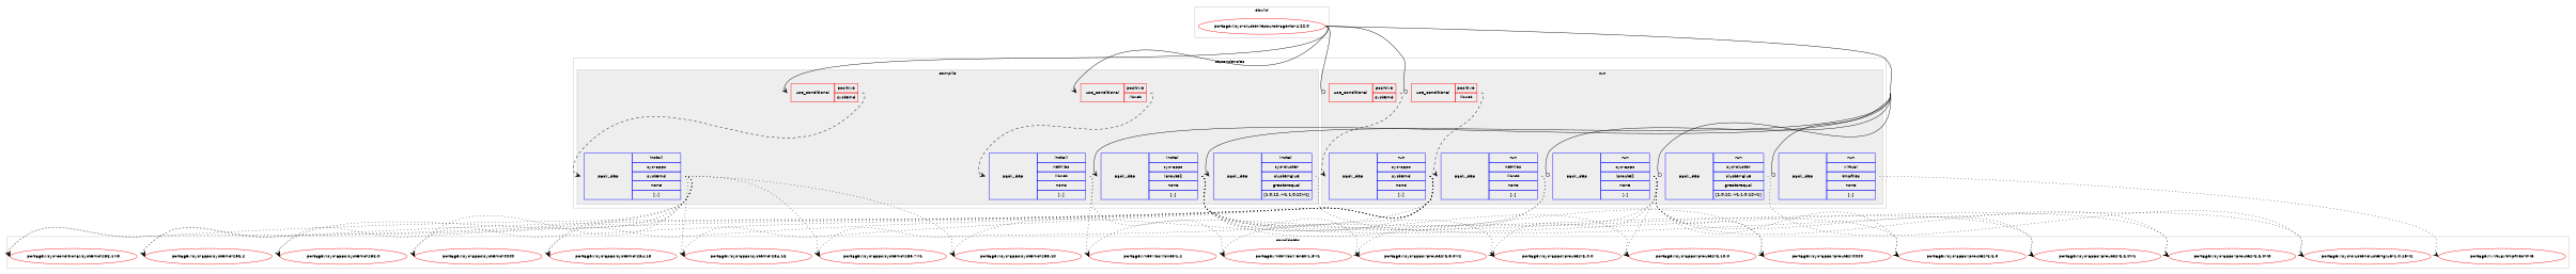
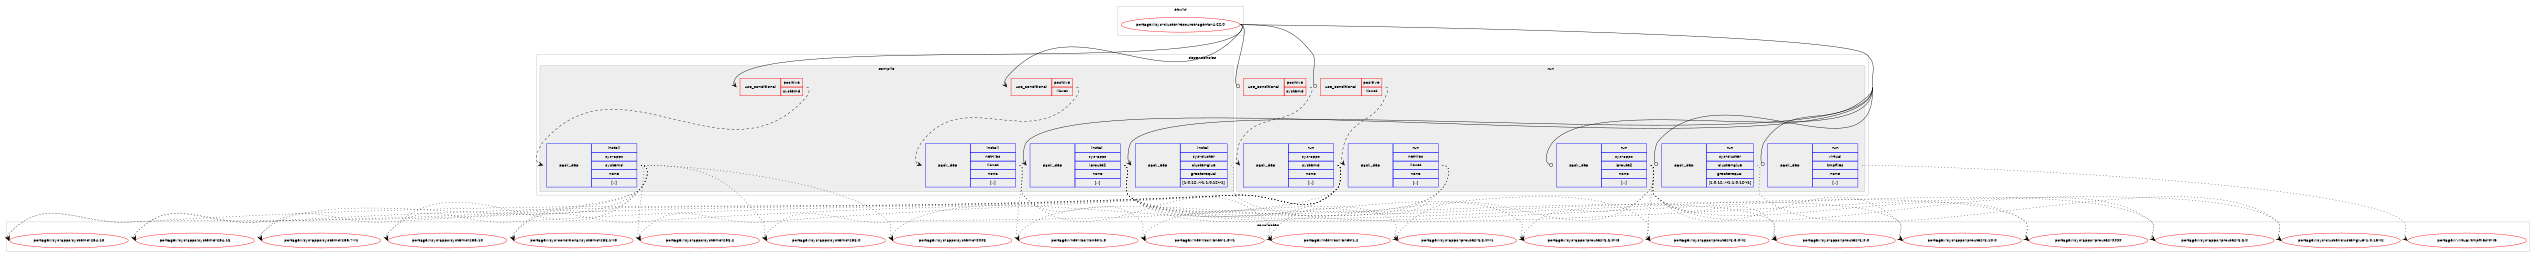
  digraph {
    compound=true
    concentrate=true
    fontname=Helvetica
    fontsize=10
    newrank=true
    rankdir=TB
    ranksep=1.5
    node [color=red fontname=Helvetica fontsize=10]
    edge [arrowhead=vee headport=w style=dotted tailport=e weight=100]
    n1 [label="portage://sys-cluster/resource-agents-4.62.0" width=4]
    n2 [color=blue label=<<TABLE BORDER="0" CELLBORDER="1" CELLSPACING="0" CELLPADDING="4" WIDTH="220"><TR><TD ROWSPAN="6" CELLPADDING="30">pack_dep</TD></TR><TR><TD WIDTH="110">install</TD></TR><TR><TD>net-libs</TD></TR><TR><TD>libnet</TD></TR><TR><TD>none</TD></TR><TR><TD>[,,]</TD></TR></TABLE>> shape=none]
    n3 [label=<<TABLE BORDER="0" CELLBORDER="1" CELLSPACING="0" CELLPADDING="4"><TR><TD ROWSPAN="3" CELLPADDING="10">use_conditional</TD></TR><TR><TD>positive</TD></TR><TR><TD>libnet</TD></TR></TABLE>> shape=none]
    n4 [color=blue label=<<TABLE BORDER="0" CELLBORDER="1" CELLSPACING="0" CELLPADDING="4" WIDTH="220"><TR><TD ROWSPAN="6" CELLPADDING="30">pack_dep</TD></TR><TR><TD WIDTH="110">install</TD></TR><TR><TD>sys-apps</TD></TR><TR><TD>systemd</TD></TR><TR><TD>none</TD></TR><TR><TD>[,,]</TD></TR></TABLE>> shape=none]
    n5 [label=<<TABLE BORDER="0" CELLBORDER="1" CELLSPACING="0" CELLPADDING="4"><TR><TD ROWSPAN="3" CELLPADDING="10">use_conditional</TD></TR><TR><TD>positive</TD></TR><TR><TD>systemd</TD></TR></TABLE>> shape=none]
    n6 [color=blue label=<<TABLE BORDER="0" CELLBORDER="1" CELLSPACING="0" CELLPADDING="4" WIDTH="220"><TR><TD ROWSPAN="6" CELLPADDING="30">pack_dep</TD></TR><TR><TD WIDTH="110">install</TD></TR><TR><TD>sys-apps</TD></TR><TR><TD>iproute2</TD></TR><TR><TD>none</TD></TR><TR><TD>[,,]</TD></TR></TABLE>> shape=none]
    n7 [color=blue label=<<TABLE BORDER="0" CELLBORDER="1" CELLSPACING="0" CELLPADDING="4" WIDTH="220"><TR><TD ROWSPAN="6" CELLPADDING="30">pack_dep</TD></TR><TR><TD WIDTH="110">install</TD></TR><TR><TD>sys-cluster</TD></TR><TR><TD>cluster-glue</TD></TR><TR><TD>greaterequal</TD></TR><TR><TD>[1.0.12,,-r1,1.0.12-r1]</TD></TR></TABLE>> shape=none]
    n8 [color=blue label=<<TABLE BORDER="0" CELLBORDER="1" CELLSPACING="0" CELLPADDING="4" WIDTH="220"><TR><TD ROWSPAN="6" CELLPADDING="30">pack_dep</TD></TR><TR><TD WIDTH="110">run</TD></TR><TR><TD>net-libs</TD></TR><TR><TD>libnet</TD></TR><TR><TD>none</TD></TR><TR><TD>[,,]</TD></TR></TABLE>> shape=none]
    n9 [label=<<TABLE BORDER="0" CELLBORDER="1" CELLSPACING="0" CELLPADDING="4"><TR><TD ROWSPAN="3" CELLPADDING="10">use_conditional</TD></TR><TR><TD>positive</TD></TR><TR><TD>libnet</TD></TR></TABLE>> shape=none]
    n10 [color=blue label=<<TABLE BORDER="0" CELLBORDER="1" CELLSPACING="0" CELLPADDING="4" WIDTH="220"><TR><TD ROWSPAN="6" CELLPADDING="30">pack_dep</TD></TR><TR><TD WIDTH="110">run</TD></TR><TR><TD>sys-apps</TD></TR><TR><TD>systemd</TD></TR><TR><TD>none</TD></TR><TR><TD>[,,]</TD></TR></TABLE>> shape=none]
    n11 [label=<<TABLE BORDER="0" CELLBORDER="1" CELLSPACING="0" CELLPADDING="4"><TR><TD ROWSPAN="3" CELLPADDING="10">use_conditional</TD></TR><TR><TD>positive</TD></TR><TR><TD>systemd</TD></TR></TABLE>> shape=none]
    n12 [color=blue label=<<TABLE BORDER="0" CELLBORDER="1" CELLSPACING="0" CELLPADDING="4" WIDTH="220"><TR><TD ROWSPAN="6" CELLPADDING="30">pack_dep</TD></TR><TR><TD WIDTH="110">run</TD></TR><TR><TD>sys-apps</TD></TR><TR><TD>iproute2</TD></TR><TR><TD>none</TD></TR><TR><TD>[,,]</TD></TR></TABLE>> shape=none]
    n13 [color=blue label=<<TABLE BORDER="0" CELLBORDER="1" CELLSPACING="0" CELLPADDING="4" WIDTH="220"><TR><TD ROWSPAN="6" CELLPADDING="30">pack_dep</TD></TR><TR><TD WIDTH="110">run</TD></TR><TR><TD>sys-cluster</TD></TR><TR><TD>cluster-glue</TD></TR><TR><TD>greaterequal</TD></TR><TR><TD>[1.0.12,,-r1,1.0.12-r1]</TD></TR></TABLE>> shape=none]
    n14 [color=blue label=<<TABLE BORDER="0" CELLBORDER="1" CELLSPACING="0" CELLPADDING="4" WIDTH="220"><TR><TD ROWSPAN="6" CELLPADDING="30">pack_dep</TD></TR><TR><TD WIDTH="110">run</TD></TR><TR><TD>virtual</TD></TR><TR><TD>tmpfiles</TD></TR><TR><TD>none</TD></TR><TR><TD>[,,]</TD></TR></TABLE>> shape=none]
    n15 [label="portage://net-libs/libnet-1.3-r1" width=4]
+   n16 [label="portage://net-libs/libnet-1.3" width=4]
    n17 [label="portage://net-libs/libnet-1.2" width=4]
-   n18 [label="portage://sys-apps/systemd-9999" width=4]
+   n18 [label="portage://sys-apps/systemd-9996" width=4]
    n19 [label="portage://sys-apps/systemd-256.0" width=4]
    n20 [label="portage://sys-apps/systemd-256.2" width=4]
    n21 [label="portage://sys-conditional/systemd-256.1-r3" width=4]
    n22 [label="portage://sys-apps/systemd-255.10" width=4]
    n23 [label="portage://sys-apps/systemd-255.7-r1" width=4]
    n24 [label="portage://sys-apps/systemd-254.16" width=4]
    n25 [label="portage://sys-apps/systemd-254.13" width=4]
    n26 [label="portage://sys-apps/iproute2-9999" width=4]
    n27 [label="portage://sys-apps/iproute2-6.10.0" width=4]
    n28 [label="portage://sys-apps/iproute2-6.9.0" width=4]
    n29 [label="portage://sys-apps/iproute2-6.8.0-r2" width=4]
    n30 [label="portage://sys-apps/iproute2-6.6.0-r3" width=4]
    n31 [label="portage://sys-apps/iproute2-6.6.0-r1" width=4]
    n32 [label="portage://sys-apps/iproute2-6.6.0" width=4]
    n33 [label="portage://sys-cluster/cluster-glue-1.0.15-r2" width=4]
    n34 [label="portage://virtual/tmpfiles-0-r5" width=4]
    subgraph cluster_1 {
      color=gray
      label=<<i>ebuild</i>>
      n1
    }
    subgraph cluster_2 {
      color=gray
      label=<<i>dependencies</i>>
      subgraph cluster_3 {
        color=gray
        fillcolor="#eeeeee"
        label=<<i>compile</i>>
        style=filled
        subgraph sub_4 {
          color=gray
          fillcolor="#eeeeee"
          label=<<i>compile</i>>
          style=filled
          n3
          subgraph sub_5 {
            color=gray
            fillcolor="#eeeeee"
            label=<<i>compile</i>>
            style=filled
            n2
          }
        }
        subgraph sub_6 {
          color=gray
          fillcolor="#eeeeee"
          label=<<i>compile</i>>
          style=filled
          n5
          subgraph sub_7 {
            color=gray
            fillcolor="#eeeeee"
            label=<<i>compile</i>>
            style=filled
            n4
          }
        }
        subgraph sub_8 {
          color=gray
          fillcolor="#eeeeee"
          label=<<i>compile</i>>
          style=filled
          n6
        }
        subgraph sub_9 {
          color=gray
          fillcolor="#eeeeee"
          label=<<i>compile</i>>
          style=filled
          n7
        }
      }
      subgraph cluster_10 {
        color=gray
        fillcolor="#eeeeee"
        label=<<i>compile and run</i>>
        style=filled
      }
      subgraph cluster_11 {
        color=gray
        fillcolor="#eeeeee"
        label=<<i>run</i>>
        style=filled
        subgraph sub_12 {
          color=gray
          fillcolor="#eeeeee"
          label=<<i>run</i>>
          style=filled
          n9
          subgraph sub_13 {
            color=gray
            fillcolor="#eeeeee"
            label=<<i>run</i>>
            style=filled
            n8
          }
        }
        subgraph sub_14 {
          color=gray
          fillcolor="#eeeeee"
          label=<<i>run</i>>
          style=filled
          n11
          subgraph sub_15 {
            color=gray
            fillcolor="#eeeeee"
            label=<<i>run</i>>
            style=filled
            n10
          }
        }
        subgraph sub_16 {
          color=gray
          fillcolor="#eeeeee"
          label=<<i>run</i>>
          style=filled
          n12
        }
        subgraph sub_17 {
          color=gray
          fillcolor="#eeeeee"
          label=<<i>run</i>>
          style=filled
          n13
        }
        subgraph sub_18 {
          color=gray
          fillcolor="#eeeeee"
          label=<<i>run</i>>
          style=filled
          n14
        }
      }
    }
    subgraph cluster_19 {
      color=gray
      label=<<i>candidates</i>>
      rank=same
      subgraph sub_20 {
        color=black
        label=<<i>candidates</i>>
        nodesep=1
        rank=same
        n15
+       n16
        n17
      }
      subgraph sub_21 {
        color=black
        label=<<i>candidates</i>>
        nodesep=1
        rank=same
        n18
        n19
        n20
        n21
        n22
        n23
        n24
        n25
      }
      subgraph sub_22 {
        color=black
        label=<<i>candidates</i>>
        nodesep=1
        rank=same
        n26
        n27
        n28
        n29
        n30
        n31
        n32
      }
      subgraph sub_23 {
        color=black
        label=<<i>candidates</i>>
        nodesep=1
        rank=same
        n33
      }
      subgraph sub_24 {
        color=black
        label=<<i>candidates</i>>
        nodesep=1
        rank=same
        n15
+       n16
        n17
      }
      subgraph sub_25 {
        color=black
        label=<<i>candidates</i>>
        nodesep=1
        rank=same
        n18
        n19
        n20
        n21
        n22
        n23
        n24
        n25
      }
      subgraph sub_26 {
        color=black
        label=<<i>candidates</i>>
        nodesep=1
        rank=same
        n26
        n27
        n28
        n29
        n30
        n31
        n32
      }
      subgraph sub_27 {
        color=black
        label=<<i>candidates</i>>
        nodesep=1
        rank=same
        n33
      }
      subgraph sub_28 {
        color=black
        label=<<i>candidates</i>>
        nodesep=1
        rank=same
        n34
      }
    }
    n1 -> n3 [style=solid weight=20]
    n1 -> n5 [style=solid weight=20]
    n1 -> n6 [style=solid weight=20]
    n1 -> n7 [style=solid weight=20]
    n1 -> n9 [arrowhead=odot style=solid weight=20]
    n1 -> n11 [arrowhead=odot style=solid weight=20]
    n1 -> n12 [arrowhead=odot style=solid weight=20]
    n1 -> n13 [arrowhead=odot style=solid weight=20]
    n1 -> n14 [arrowhead=odot style=solid weight=20]
    n2 -> n15
+   n2 -> n16
    n2 -> n17
    n3 -> n2 [style=dashed weight=20]
    n4 -> n18
    n4 -> n19
    n4 -> n20
    n4 -> n21
    n4 -> n22
    n4 -> n23
    n4 -> n24
    n4 -> n25
    n5 -> n4 [style=dashed weight=20]
    n6 -> n26
    n6 -> n27
    n6 -> n28
    n6 -> n29
    n6 -> n30
    n6 -> n31
    n6 -> n32
    n7 -> n33
    n8 -> n15
+   n8 -> n16
    n8 -> n17
    n9 -> n8 [style=dashed weight=20]
    n10 -> n18
    n10 -> n19
    n10 -> n20
    n10 -> n21
    n10 -> n22
    n10 -> n23
    n10 -> n24
    n10 -> n25
    n11 -> n10 [style=dashed weight=20]
    n12 -> n26
    n12 -> n27
    n12 -> n28
    n12 -> n29
    n12 -> n30
    n12 -> n31
    n12 -> n32
    n13 -> n33
    n14 -> n34
  }
